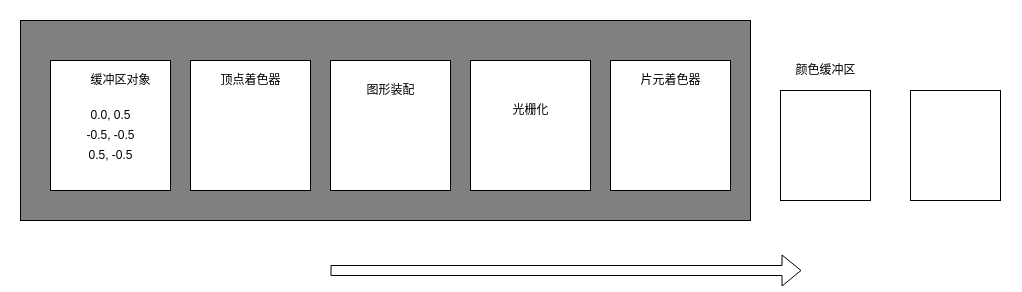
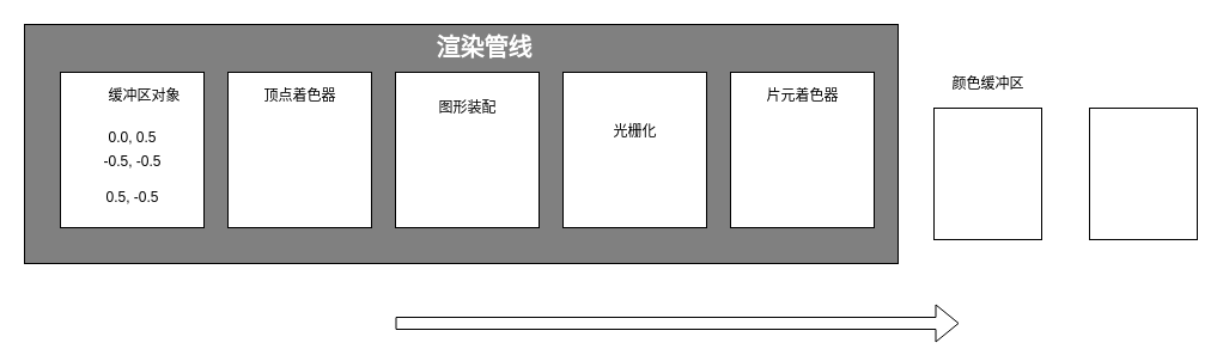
  <mxCell id="0" />
  <mxCell id="1" parent="0" />
  <mxCell id="2" value="" style="rounded=0;whiteSpace=wrap;html=1;fillColor=#808080;" parent="1" vertex="1"><mxGeometry x="20" y="20" width="730" height="200" as="geometry" /></mxCell>
  <mxCell id="3" value="" style="rounded=0;whiteSpace=wrap;html=1;" parent="1" vertex="1"><mxGeometry x="50" y="60" width="120" height="130" as="geometry" /></mxCell>
  <mxCell id="4" value="缓冲区对象" style="text;html=1;resizable=0;autosize=1;align=center;verticalAlign=middle;points=[];fillColor=none;strokeColor=none;rounded=0;" parent="1" vertex="1"><mxGeometry x="80" y="70" width="80" height="20" as="geometry" /></mxCell>
  <mxCell id="5" value="0.0, 0.5" style="text;html=1;resizable=0;autosize=1;align=center;verticalAlign=middle;points=[];fillColor=none;strokeColor=none;rounded=0;" parent="1" vertex="1"><mxGeometry x="80" y="105" width="60" height="20" as="geometry" /></mxCell>
  <mxCell id="6" value="-0.5, -0.5" style="text;html=1;resizable=0;autosize=1;align=center;verticalAlign=middle;points=[];fillColor=none;strokeColor=none;rounded=0;" parent="1" vertex="1"><mxGeometry x="80" y="125" width="60" height="20" as="geometry" /></mxCell>
- <mxCell id="7" value="0.5, -0.5" style="text;html=1;resizable=0;autosize=1;align=center;verticalAlign=middle;points=[];fillColor=none;strokeColor=none;rounded=0;" parent="1" vertex="1"><mxGeometry x="80" y="145" width="60" height="20" as="geometry" /></mxCell>
+ <mxCell id="7" value="0.5, -0.5" style="text;html=1;resizable=0;autosize=1;align=center;verticalAlign=middle;points=[];fillColor=none;strokeColor=none;rounded=0;" parent="1" vertex="1"><mxGeometry x="80" y="155" width="60" height="20" as="geometry" /></mxCell>
  <mxCell id="8" value="" style="rounded=0;whiteSpace=wrap;html=1;" parent="1" vertex="1"><mxGeometry x="190" y="60" width="120" height="130" as="geometry" /></mxCell>
  <mxCell id="9" value="顶点着色器" style="text;html=1;resizable=0;autosize=1;align=center;verticalAlign=middle;points=[];fillColor=none;strokeColor=none;rounded=0;" parent="1" vertex="1"><mxGeometry x="210" y="70" width="80" height="20" as="geometry" /></mxCell>
  <mxCell id="10" value="" style="rounded=0;whiteSpace=wrap;html=1;" parent="1" vertex="1"><mxGeometry x="330" y="60" width="120" height="130" as="geometry" /></mxCell>
  <mxCell id="11" value="图形装配" style="text;html=1;resizable=0;autosize=1;align=center;verticalAlign=middle;points=[];fillColor=none;strokeColor=none;rounded=0;" parent="1" vertex="1"><mxGeometry x="360" y="80" width="60" height="20" as="geometry" /></mxCell>
  <mxCell id="12" value="" style="rounded=0;whiteSpace=wrap;html=1;" parent="1" vertex="1"><mxGeometry x="470" y="60" width="120" height="130" as="geometry" /></mxCell>
  <mxCell id="13" value="光栅化" style="text;html=1;resizable=0;autosize=1;align=center;verticalAlign=middle;points=[];fillColor=none;strokeColor=none;rounded=0;" parent="1" vertex="1"><mxGeometry x="505" y="100" width="50" height="20" as="geometry" /></mxCell>
  <mxCell id="14" value="" style="rounded=0;whiteSpace=wrap;html=1;" parent="1" vertex="1"><mxGeometry x="610" y="60" width="120" height="130" as="geometry" /></mxCell>
  <mxCell id="15" value="片元着色器" style="text;html=1;resizable=0;autosize=1;align=center;verticalAlign=middle;points=[];fillColor=none;strokeColor=none;rounded=0;" parent="1" vertex="1"><mxGeometry x="630" y="70" width="80" height="20" as="geometry" /></mxCell>
  <mxCell id="16" value="" style="shape=flexArrow;endArrow=classic;html=1;" parent="1" edge="1"><mxGeometry width="50" height="50" relative="1" as="geometry"><mxPoint x="330" y="270" as="sourcePoint" /><mxPoint x="801" y="270" as="targetPoint" /></mxGeometry></mxCell>
  <mxCell id="17" value="" style="rounded=0;whiteSpace=wrap;html=1;fillColor=#FFFFFF;" parent="1" vertex="1"><mxGeometry x="780" y="90" width="90" height="110" as="geometry" /></mxCell>
  <mxCell id="18" value="颜色缓冲区" style="text;html=1;resizable=0;autosize=1;align=center;verticalAlign=middle;points=[];fillColor=none;strokeColor=none;rounded=0;" parent="1" vertex="1"><mxGeometry x="785" y="60" width="80" height="20" as="geometry" /></mxCell>
  <mxCell id="19" value="" style="rounded=0;whiteSpace=wrap;html=1;fillColor=#FFFFFF;" parent="1" vertex="1"><mxGeometry x="910" y="90" width="90" height="110" as="geometry" /></mxCell>
+ <mxCell id="20" value="&lt;font color=&quot;#ffffff&quot; size=&quot;1&quot;&gt;&lt;b style=&quot;font-size: 20px&quot;&gt;渲染管线&lt;/b&gt;&lt;/font&gt;" style="text;html=1;resizable=0;autosize=1;align=center;verticalAlign=middle;points=[];fillColor=none;strokeColor=none;rounded=0;" parent="1" vertex="1"><mxGeometry x="354" y="29" width="100" height="20" as="geometry" /></mxCell>
